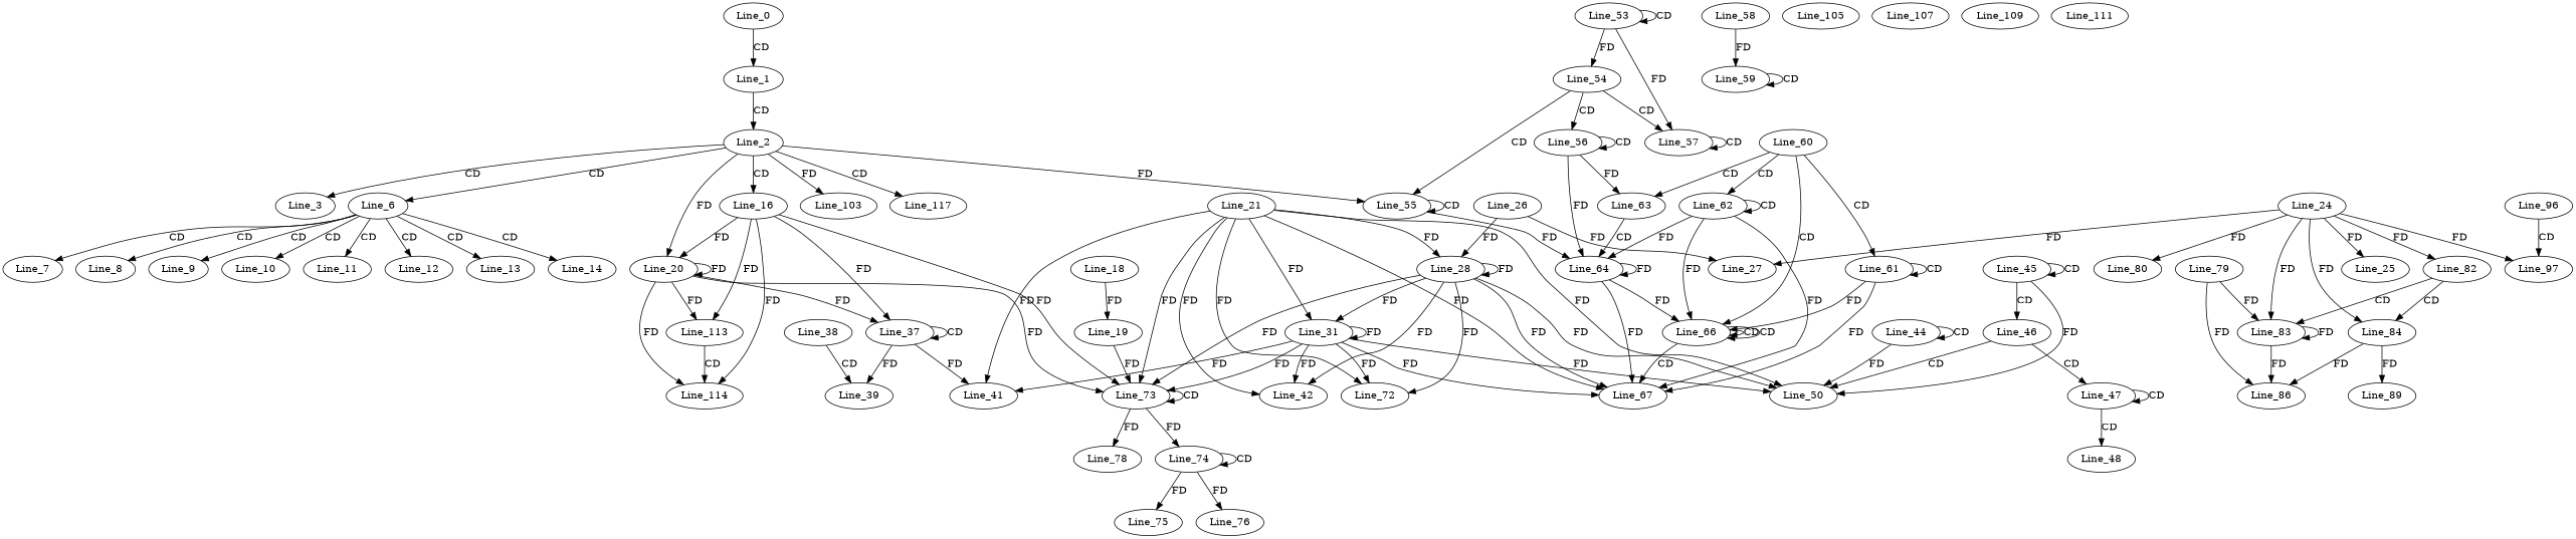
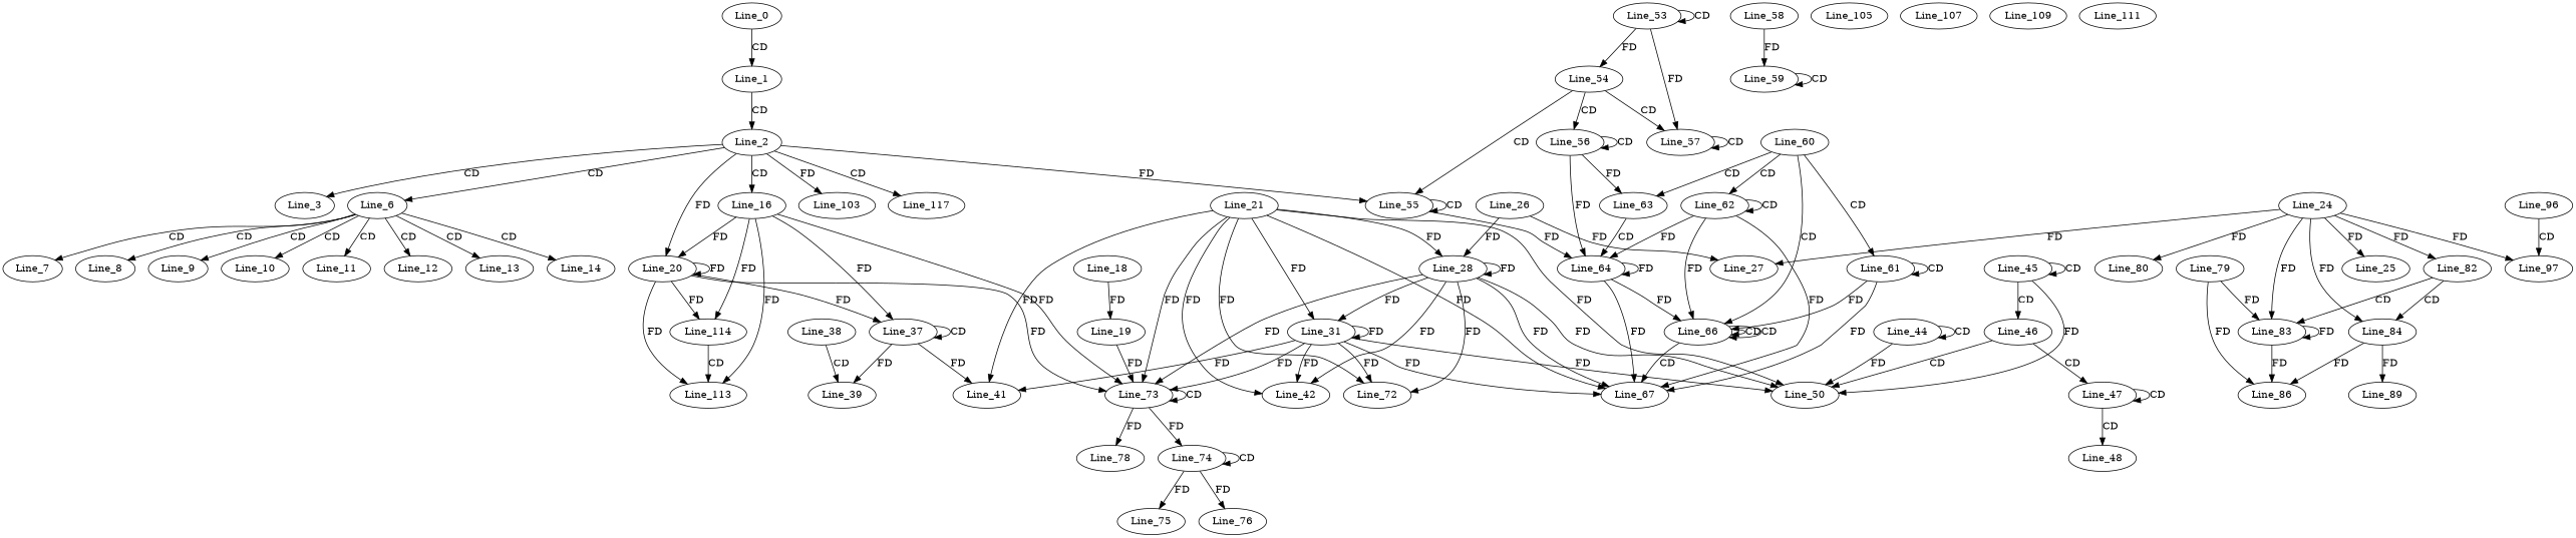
  digraph {
    Line_0
    Line_1
    Line_2
    Line_3
    Line_6
    Line_16
    Line_20
    Line_55
    Line_103
    Line_117
    Line_7
    Line_8
    Line_9
    Line_10
    Line_11
    Line_12
    Line_13
    Line_14
    Line_37
    Line_73
    Line_113
    Line_114
    Line_64
    Line_41
    Line_39
    Line_74
    Line_78
    Line_18
    Line_19
    Line_24
    Line_25
    Line_27
    Line_80
    Line_82
    Line_83
    Line_84
    Line_97
    Line_86
    Line_89
    Line_26
    Line_28
    Line_31
    Line_42
    Line_50
    Line_67
    Line_72
    Line_21
    Line_38
    Line_44
    Line_45
    Line_46
    Line_47
    Line_48
    Line_53
    Line_54
    Line_57
    Line_56
    Line_63
    Line_66
    Line_59
    Line_58
    Line_60
    Line_61
    Line_62
    Line_75
    Line_76
    Line_79
    Line_96
    Line_105
    Line_107
    Line_109
    Line_111
    Line_0 -> Line_1 [label=CD]
    Line_1 -> Line_2 [label=CD]
    Line_2 -> Line_3 [label=CD]
    Line_2 -> Line_6 [label=CD]
    Line_2 -> Line_16 [label=CD]
    Line_2 -> Line_20 [label=FD]
    Line_2 -> Line_55 [label=FD]
    Line_2 -> Line_103 [label=FD]
    Line_2 -> Line_117 [label=CD]
    Line_6 -> Line_7 [label=CD]
    Line_6 -> Line_8 [label=CD]
    Line_6 -> Line_9 [label=CD]
    Line_6 -> Line_10 [label=CD]
    Line_6 -> Line_11 [label=CD]
    Line_6 -> Line_12 [label=CD]
    Line_6 -> Line_13 [label=CD]
    Line_6 -> Line_14 [label=CD]
    Line_16 -> Line_20 [label=FD]
    Line_16 -> Line_37 [label=FD]
    Line_16 -> Line_73 [label=FD]
    Line_16 -> Line_113 [label=FD]
    Line_16 -> Line_114 [label=FD]
    Line_20 -> Line_20 [label=FD]
    Line_20 -> Line_37 [label=FD]
    Line_20 -> Line_73 [label=FD]
    Line_20 -> Line_113 [label=FD]
    Line_20 -> Line_114 [label=FD]
    Line_55 -> Line_55 [label=CD]
    Line_55 -> Line_64 [label=FD]
    Line_37 -> Line_37 [label=CD]
    Line_37 -> Line_41 [label=FD]
    Line_37 -> Line_39 [label=FD]
    Line_73 -> Line_73 [label=CD]
    Line_73 -> Line_74 [label=FD]
    Line_73 -> Line_78 [label=FD]
-   Line_113 -> Line_114 [label=CD]
+   Line_114 -> Line_113 [label=CD]
    Line_64 -> Line_64 [label=FD]
    Line_64 -> Line_67 [label=FD]
    Line_64 -> Line_66 [label=FD]
    Line_74 -> Line_74 [label=CD]
    Line_74 -> Line_75 [label=FD]
    Line_74 -> Line_76 [label=FD]
    Line_18 -> Line_19 [label=FD]
    Line_19 -> Line_73 [label=FD]
    Line_24 -> Line_25 [label=FD]
    Line_24 -> Line_27 [label=FD]
    Line_24 -> Line_80 [label=FD]
    Line_24 -> Line_82 [label=FD]
    Line_24 -> Line_83 [label=FD]
    Line_24 -> Line_84 [label=FD]
    Line_24 -> Line_97 [label=FD]
    Line_82 -> Line_83 [label=CD]
    Line_82 -> Line_84 [label=CD]
    Line_83 -> Line_83 [label=FD]
    Line_83 -> Line_86 [label=FD]
    Line_84 -> Line_86 [label=FD]
    Line_84 -> Line_89 [label=FD]
    Line_26 -> Line_27 [label=FD]
    Line_26 -> Line_28 [label=FD]
    Line_28 -> Line_73 [label=FD]
    Line_28 -> Line_28 [label=FD]
    Line_28 -> Line_31 [label=FD]
    Line_28 -> Line_42 [label=FD]
    Line_28 -> Line_50 [label=FD]
    Line_28 -> Line_67 [label=FD]
    Line_28 -> Line_72 [label=FD]
    Line_31 -> Line_73 [label=FD]
    Line_31 -> Line_41 [label=FD]
    Line_31 -> Line_31 [label=FD]
    Line_31 -> Line_42 [label=FD]
    Line_31 -> Line_50 [label=FD]
    Line_31 -> Line_67 [label=FD]
    Line_31 -> Line_72 [label=FD]
    Line_21 -> Line_73 [label=FD]
    Line_21 -> Line_41 [label=FD]
    Line_21 -> Line_28 [label=FD]
    Line_21 -> Line_31 [label=FD]
    Line_21 -> Line_42 [label=FD]
    Line_21 -> Line_50 [label=FD]
    Line_21 -> Line_67 [label=FD]
    Line_21 -> Line_72 [label=FD]
    Line_38 -> Line_39 [label=CD]
    Line_44 -> Line_50 [label=FD]
    Line_44 -> Line_44 [label=CD]
    Line_45 -> Line_50 [label=FD]
    Line_45 -> Line_45 [label=CD]
    Line_45 -> Line_46 [label=CD]
    Line_46 -> Line_50 [label=CD]
    Line_46 -> Line_47 [label=CD]
    Line_47 -> Line_47 [label=CD]
    Line_47 -> Line_48 [label=CD]
    Line_53 -> Line_53 [label=CD]
    Line_53 -> Line_54 [label=FD]
    Line_53 -> Line_57 [label=FD]
    Line_54 -> Line_55 [label=CD]
    Line_54 -> Line_57 [label=CD]
    Line_54 -> Line_56 [label=CD]
    Line_57 -> Line_57 [label=CD]
    Line_56 -> Line_64 [label=FD]
    Line_56 -> Line_56 [label=CD]
    Line_56 -> Line_63 [label=FD]
    Line_63 -> Line_64 [label=CD]
    Line_66 -> Line_67 [label=CD]
    Line_66 -> Line_66 [label=CD]
    Line_66 -> Line_66 [label=CD]
    Line_59 -> Line_59 [label=CD]
    Line_58 -> Line_59 [label=FD]
    Line_60 -> Line_63 [label=CD]
    Line_60 -> Line_66 [label=CD]
    Line_60 -> Line_61 [label=CD]
    Line_60 -> Line_62 [label=CD]
    Line_61 -> Line_67 [label=FD]
    Line_61 -> Line_66 [label=FD]
    Line_61 -> Line_61 [label=CD]
    Line_62 -> Line_64 [label=FD]
    Line_62 -> Line_67 [label=FD]
    Line_62 -> Line_66 [label=FD]
    Line_62 -> Line_62 [label=CD]
    Line_79 -> Line_83 [label=FD]
    Line_79 -> Line_86 [label=FD]
    Line_96 -> Line_97 [label=CD]
  }
